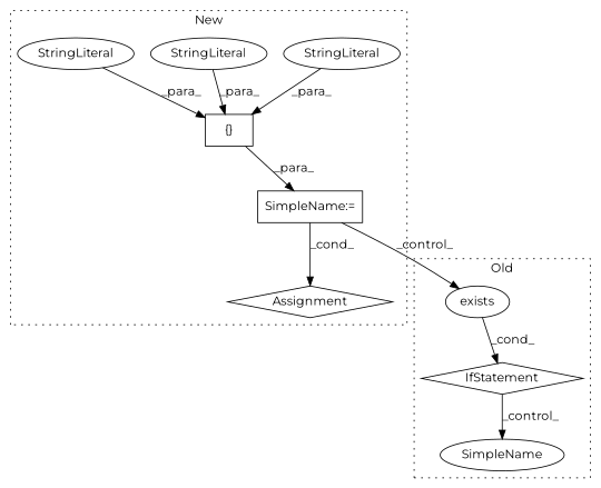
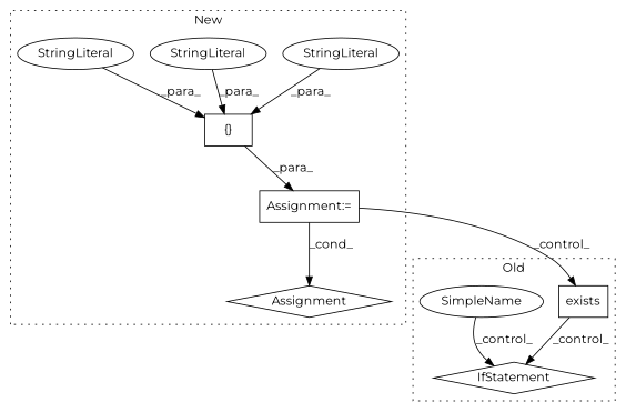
  digraph {
    fontname=Montserrat
    node [a=45 fontname=Montserrat l=5 s=330 shape=ellipse]
    edge [fontname=Montserrat]
    n1 [a=113 l=54 label=Assignment shape=diamond]
-   n2 [a=7 l=54 label="SimpleName:=" shape=box]
+   n2 [a=7 l=54 label="Assignment:=" shape=box]
    n3 [a=4 l="1,1" label="{}" s="161,185" shape=box]
    n4 [label=StringLiteral s=168]
    n5 [label=StringLiteral s=174]
    n6 [label=StringLiteral s=162]
-   n7 [a=32 l=8 label=exists s=388]
+   n7 [a=32 l=8 label=exists s=388 shape=box]
    n8 [a=25 l="4,2" label=IfStatement s="367,396" shape=diamond]
    n9 [a=42 label=SimpleName l="" s=""]
    subgraph cluster_1 {
      label=New
      style=dotted
      n1
      n2
      n3
      n4
      n5
      n6
    }
    subgraph cluster_2 {
      label=Old
      style=dotted
      n7
      n8
      n9
    }
    n2 -> n1 [label=_cond_]
    n2 -> n7 [label=_control_]
    n3 -> n2 [label=_para_]
    n4 -> n3 [label=_para_]
    n5 -> n3 [label=_para_]
    n6 -> n3 [label=_para_]
-   n7 -> n8 [label=_cond_]
-   n8 -> n9 [label=_control_]
+   n7 -> n8 [label=_control_]
+   n9 -> n8 [label=_control_]
  }
